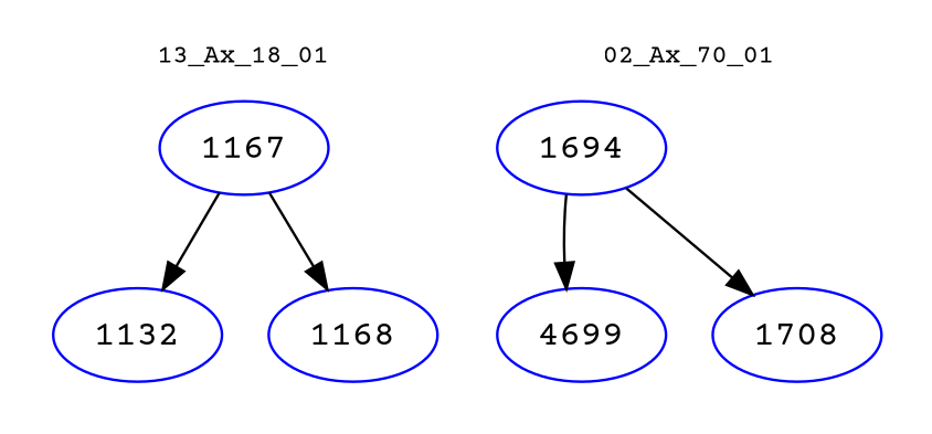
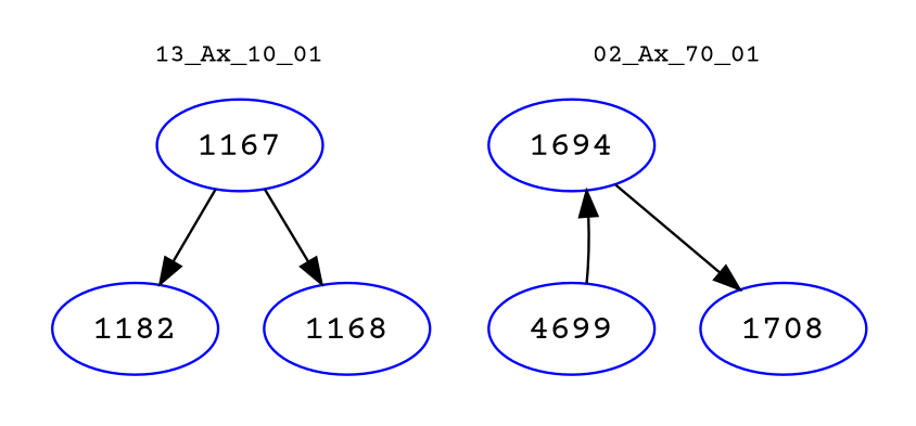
  digraph {
    fontname="Courier Prime"
    node [color=blue fontname="Courier Prime"]
    edge [color=black fontname="Courier Prime"]
    n1 [label=1167]
-   n2 [label=1132]
+   n2 [label=1182]
    n3 [label=1168]
    n4 [label=1694]
    n5 [label=4699]
    n6 [label=1708]
    subgraph cluster_1 {
      color=white
      fontsize=10
-     label="13_Ax_18_01"
+     label="13_Ax_10_01"
      n1
      n2
      n3
    }
    subgraph cluster_2 {
      color=white
      fontsize=10
      label="02_Ax_70_01"
      n4
      n5
      n6
    }
    n1 -> n2
    n1 -> n3
-   n4 -> n5
+   n5 -> n4
    n4 -> n6
  }
